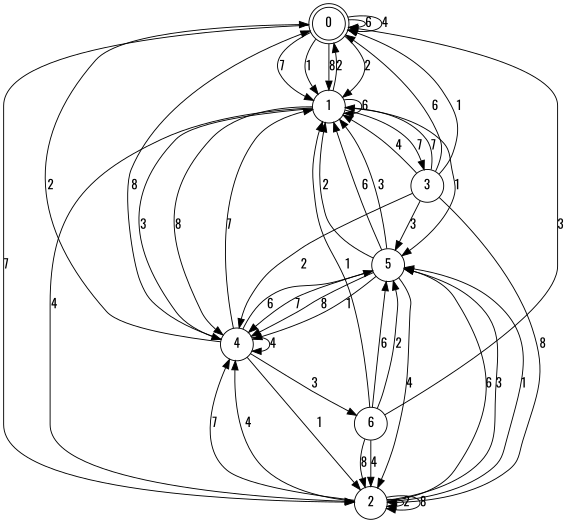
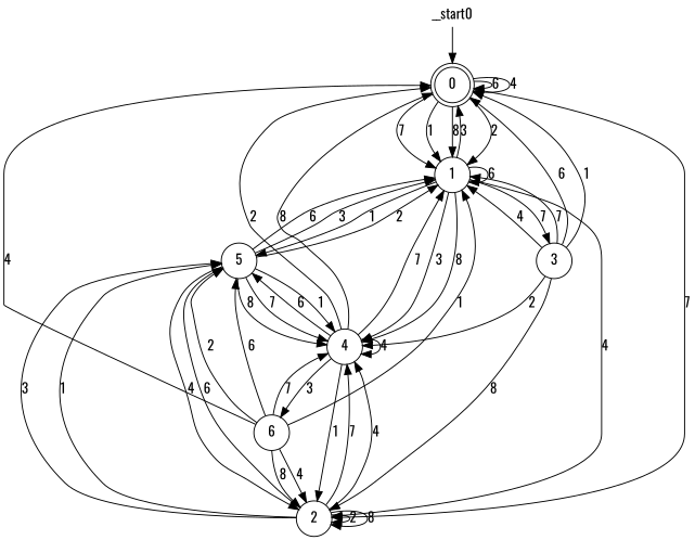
  digraph {
    fontname=Oswald
    node [fontname=Oswald shape=circle]
    edge [fontname=Oswald]
    n1 [label=0 shape=doublecircle]
    n2 [label=1]
    n3 [label=2]
    n4 [label=3]
    n5 [label=4]
    n6 [label=5]
    n7 [label=6]
+   __start0 [height=0 shape=none width=0]
    n1 -> n1 [label=6]
    n1 -> n1 [label=4]
    n1 -> n2 [label=2]
    n1 -> n2 [label=7]
    n1 -> n2 [label=1]
    n1 -> n2 [label=8]
    n1 -> n3 [label=7]
-   n2 -> n1 [label=2]
+   n2 -> n1 [label=3]
    n2 -> n2 [label=6]
    n2 -> n3 [label=4]
    n2 -> n4 [label=7]
    n2 -> n5 [label=3]
    n2 -> n5 [label=8]
    n2 -> n6 [label=1]
    n3 -> n3 [label=2]
    n3 -> n3 [label=8]
    n3 -> n5 [label=7]
    n3 -> n5 [label=4]
    n3 -> n6 [label=6]
    n3 -> n6 [label=3]
    n3 -> n6 [label=1]
    n4 -> n1 [label=6]
    n4 -> n1 [label=1]
    n4 -> n2 [label=7]
    n4 -> n2 [label=4]
    n4 -> n3 [label=8]
    n4 -> n5 [label=2]
-   n4 -> n6 [label=3]
    n5 -> n1 [label=2]
    n5 -> n1 [label=8]
    n5 -> n2 [label=7]
    n5 -> n3 [label=1]
    n5 -> n5 [label=4]
    n5 -> n6 [label=6]
    n5 -> n7 [label=3]
    n6 -> n2 [label=2]
    n6 -> n2 [label=6]
    n6 -> n2 [label=3]
    n6 -> n3 [label=4]
    n6 -> n5 [label=7]
    n6 -> n5 [label=1]
    n6 -> n5 [label=8]
-   n7 -> n1 [label=3]
+   n7 -> n1 [label=4]
    n7 -> n2 [label=1]
    n7 -> n3 [label=4]
    n7 -> n3 [label=8]
+   n7 -> n5 [label=7]
    n7 -> n6 [label=2]
    n7 -> n6 [label=6]
+   __start0 -> n1
  }
